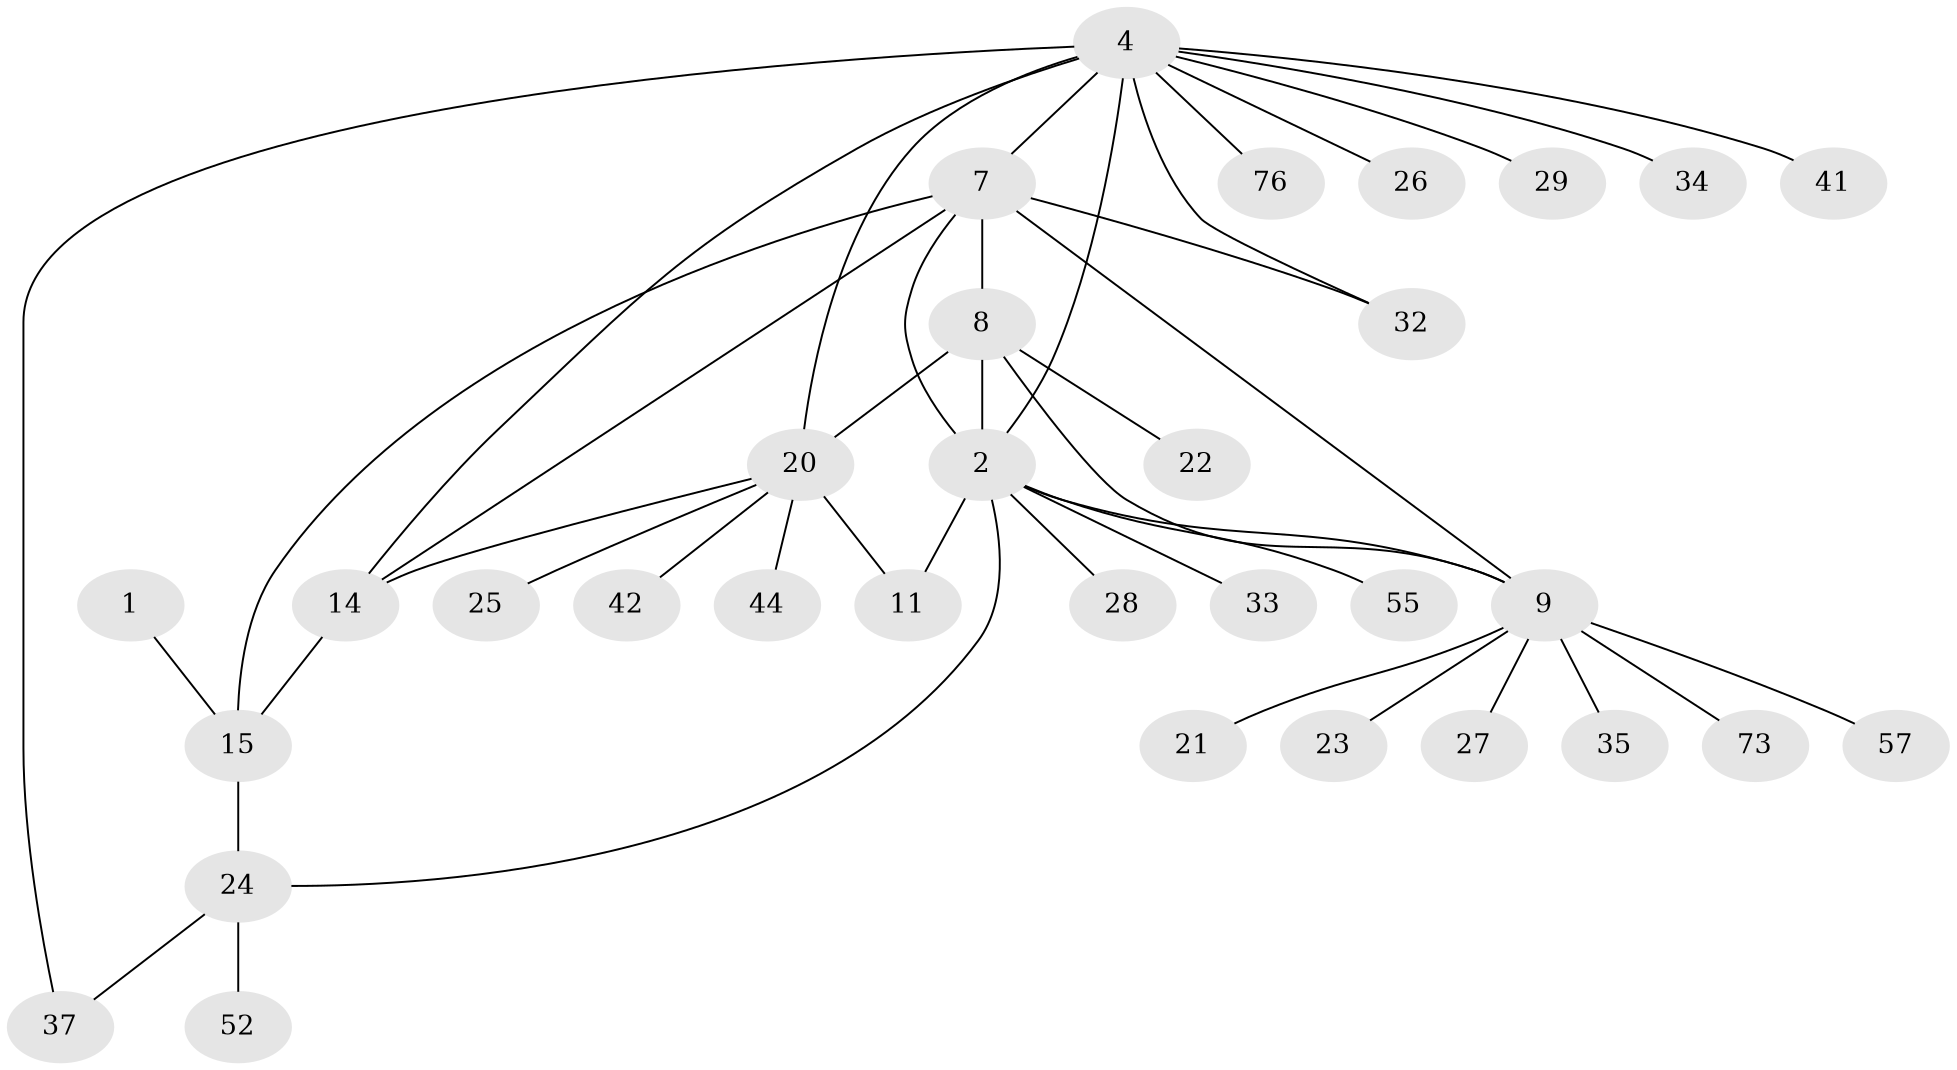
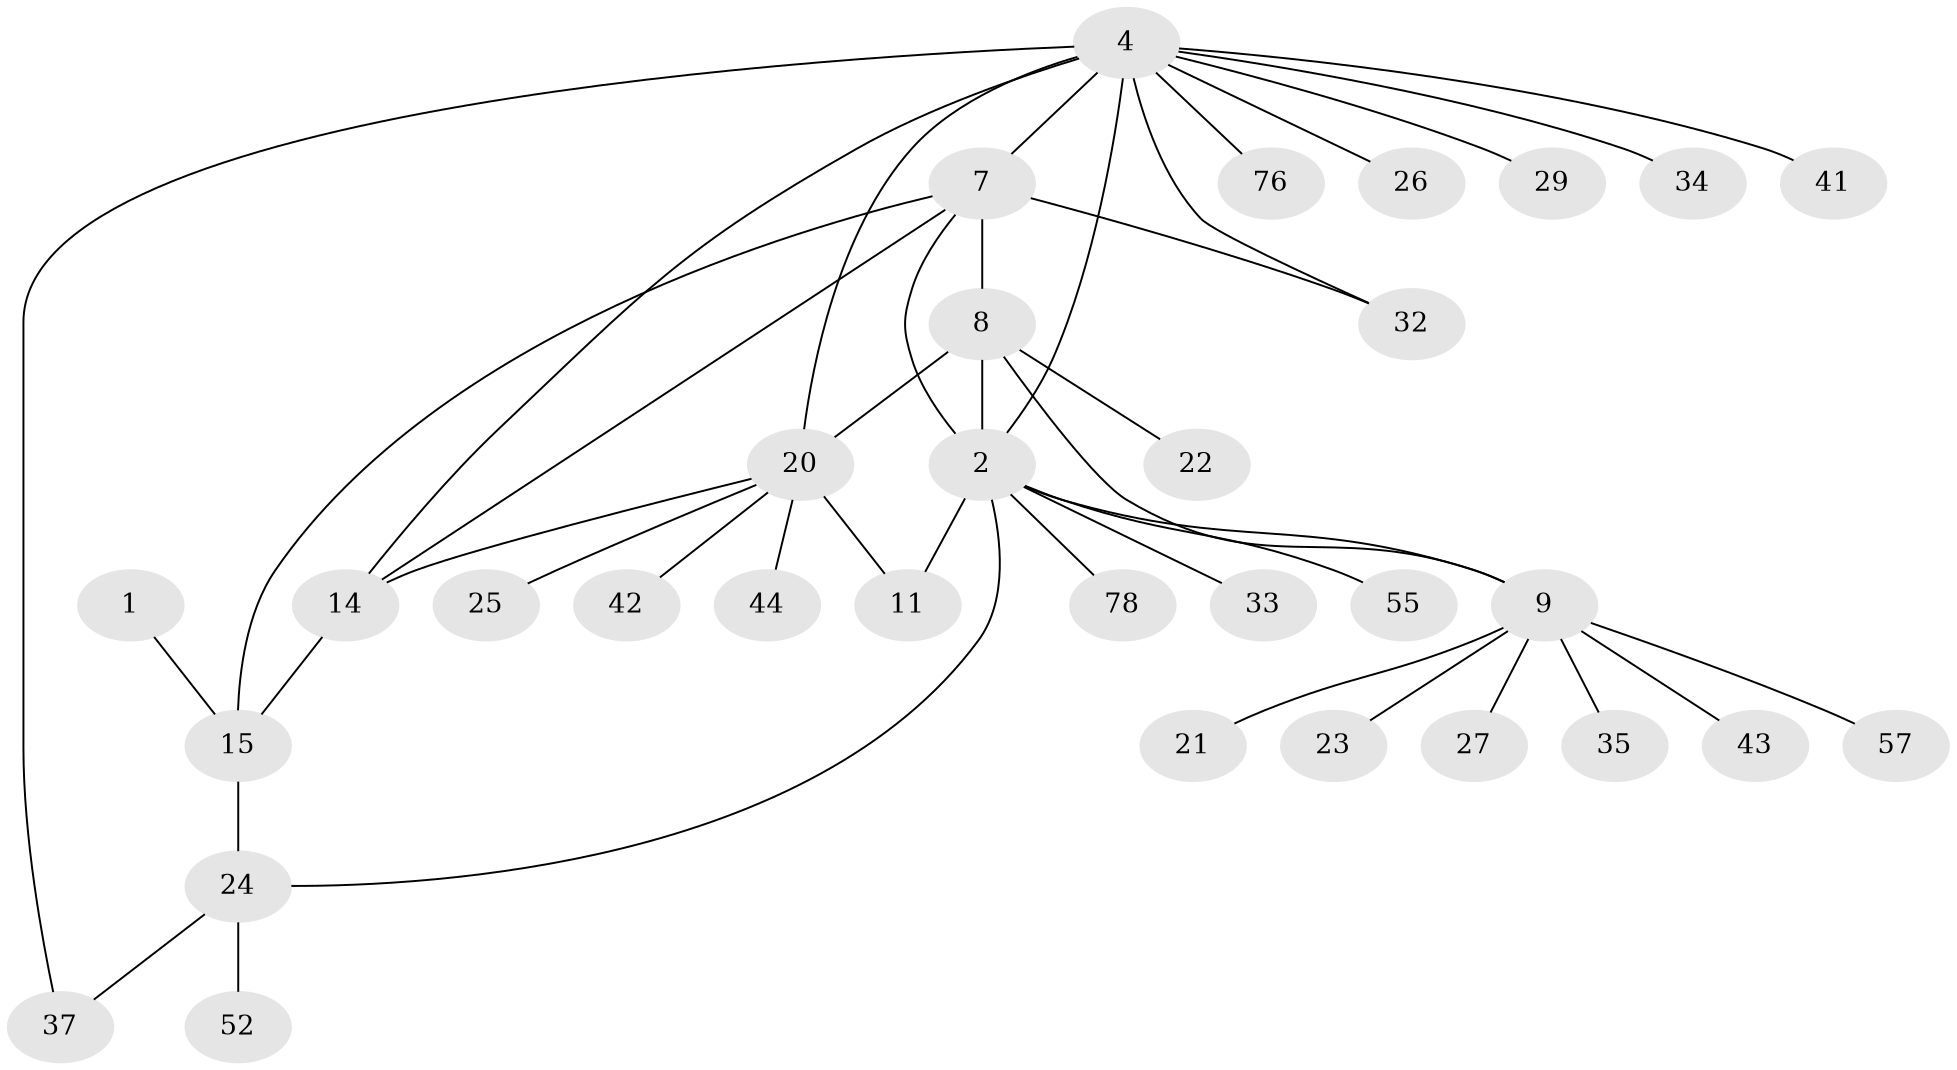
  graph {
    node [color=gray90 style=filled]
    1 [super="+36"]
    15 [super="+18+48"]
    2 [super="+30+3"]
    4 [super="+20+46+5"]
    7 [super="+40+13+54+60"]
    9
    11
    24
-   28
+   28 [label=78]
    33
    55
    n12 [label=20 super="+12"]
    14 [super="+45+56"]
    n14 [label=76]
    26
    29
    32
    34
    37
    41
    8 [super="+58"]
    21
    23
    27
    35
-   43 [label=73]
+   43
    57
    52
    25 [super="+65"]
    42 [super="+47"]
    44
    22
    1 -- 15
    15 -- 24
    2 -- 4
    2 -- 7
    2 -- 9
    2 -- 11
    2 -- 24
    2 -- 28
    2 -- 33
    2 -- 55
    4 -- 7
    4 -- n12 [weight=2]
    4 -- 14
    4 -- n14
    4 -- 26
    4 -- 29
    4 -- 32
    4 -- 34
    4 -- 37
    4 -- 41
    7 -- 15
-   7 -- 9
    7 -- 14
    7 -- 32
    7 -- 8
    9 -- 21
    9 -- 23
    9 -- 27
    9 -- 35
    9 -- 43
    9 -- 57
    24 -- 37
    24 -- 52
    n12 -- 11 [weight=2]
    n12 -- 14
    n12 -- 25
    n12 -- 42
    n12 -- 44
    14 -- 15
    8 -- 2 [weight=2]
    8 -- 9
    8 -- n12
    8 -- 22
  }
